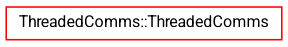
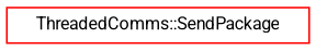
  digraph {
    rankdir=LR
    fontname=Roboto
-   n1 [color=red fillcolor=white fontname=Roboto fontsize=10 height=0.2 label="ThreadedComms::ThreadedComms" shape=record style=filled width=0.4]
+   n1 [color=red fillcolor=white fontname=Roboto fontsize=10 height=0.2 label="ThreadedComms::SendPackage" shape=record style=filled width=0.4]
  }
